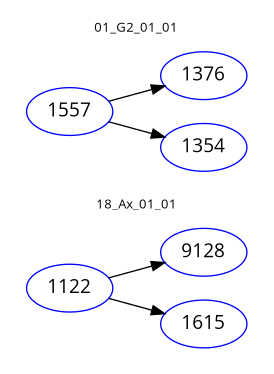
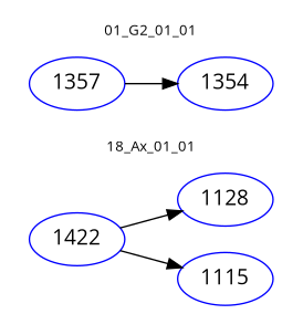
  digraph {
    fontname="Open Sans"
    rankdir=LR
    node [color=blue fontname="Open Sans"]
    edge [color=black fontname="Open Sans"]
-   n1 [label=1122]
-   n2 [label=1615]
-   n3 [label=9128]
-   n4 [label=1557]
+   n1 [label=1422]
+   n2 [label=1115]
+   n3 [label=1128]
+   n4 [label=1357]
    n5 [label=1354]
-   n6 [label=1376]
    subgraph cluster_1 {
      color=white
      fontsize=10
      label="18_Ax_01_01"
      n1
      n2
      n3
    }
    subgraph cluster_2 {
      color=white
      fontsize=10
      label="01_G2_01_01"
      n4
      n5
-     n6
    }
    n1 -> n2
    n1 -> n3
    n4 -> n5
-   n4 -> n6
  }
